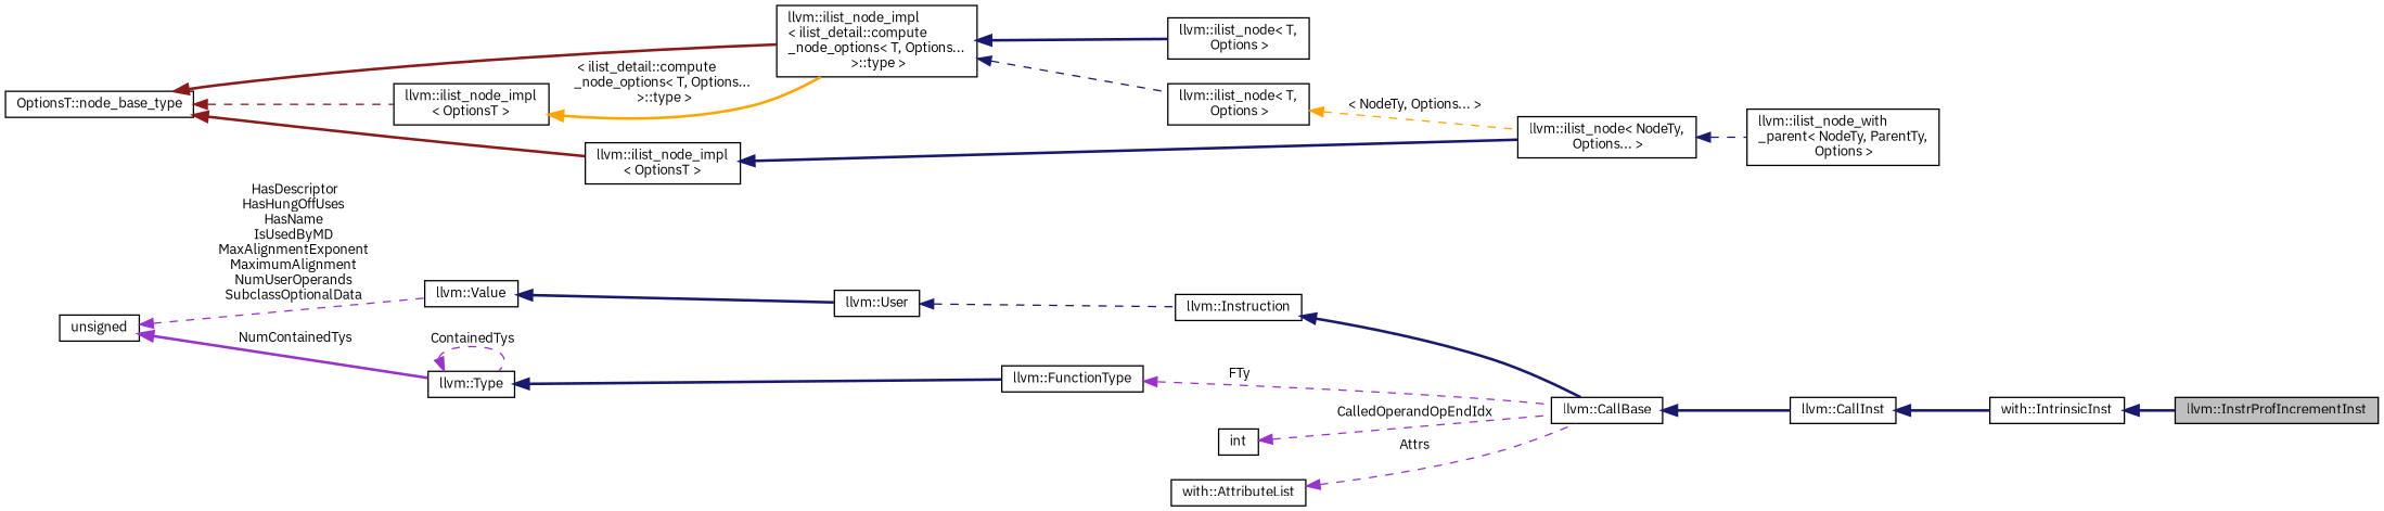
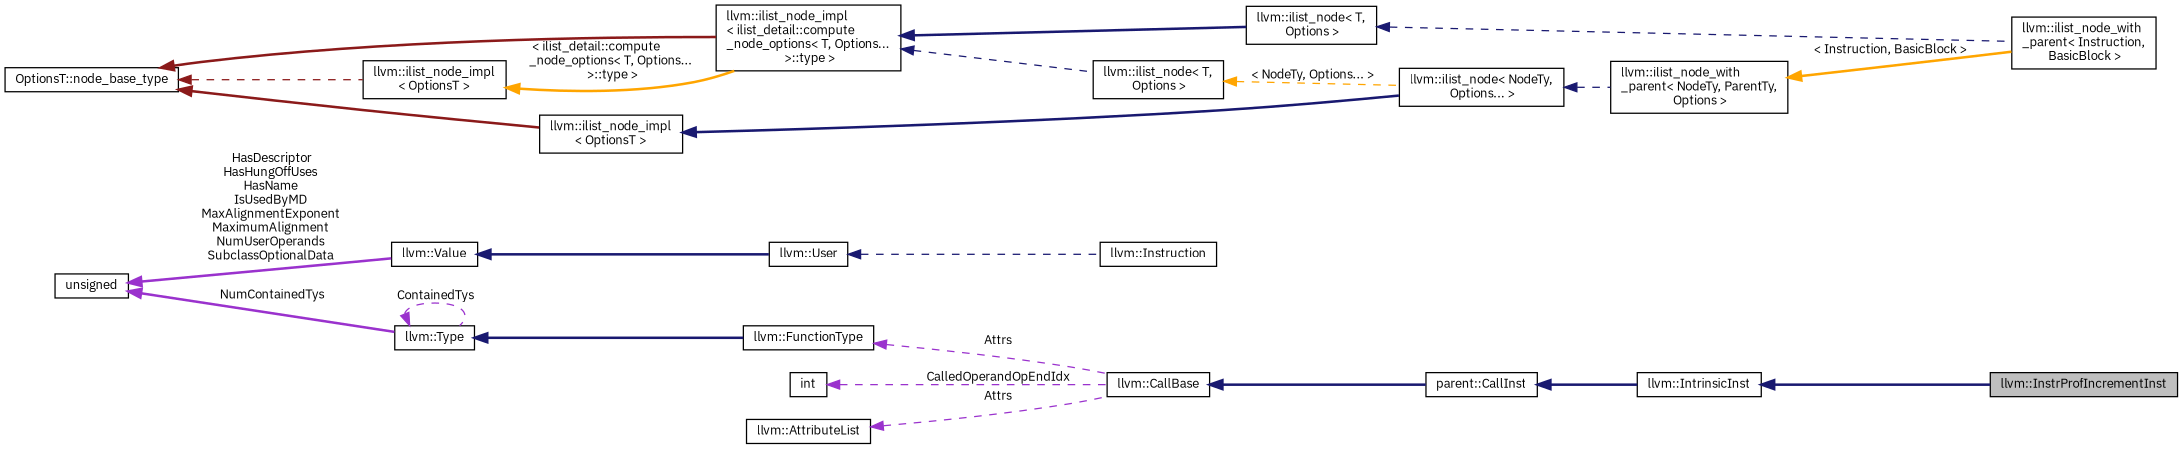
  digraph {
    fontname="IBM Plex Sans"
    rankdir=LR
    node [color=black fontname="IBM Plex Sans" fontsize=10 shape=box]
    edge [color=midnightblue dir=back fontname="IBM Plex Sans" fontsize=10 labelfontname=Helvetica labelfontsize=10 style=bold]
    n1 [fillcolor=grey75 fontcolor=black height=0.2 label="llvm::InstrProfIncrementInst" style=filled width=0.4]
-   n2 [height=0.2 label="with::IntrinsicInst" width=0.4]
-   n3 [height=0.2 label="llvm::CallInst" width=0.4]
+   n2 [height=0.2 label="llvm::IntrinsicInst" width=0.4]
+   n3 [height=0.2 label="parent::CallInst" width=0.4]
    n4 [height=0.2 label="llvm::CallBase" width=0.4]
    n5 [height=0.2 label="llvm::Instruction" width=0.4]
    n6 [height=0.2 label="llvm::User" width=0.4]
    n7 [height=0.2 label="llvm::Value" width=0.4]
    n8 [height=0.2 label=unsigned width=0.4]
    n9 [height=0.2 label="llvm::Type" width=0.4]
    n10 [height=0.2 label="llvm::FunctionType" width=0.4]
+   n11 [height=0.2 label="llvm::ilist_node_with\l_parent\< Instruction,\l BasicBlock \>" width=0.4]
    n12 [height=0.2 label="llvm::ilist_node\< T,\l Options \>" width=0.4]
    n13 [height=0.2 label="llvm::ilist_node_impl\l\< ilist_detail::compute\l_node_options\< T, Options...\l \>::type \>" width=0.4]
    n14 [height=0.2 label="llvm::ilist_node\< T,\l Options \>" width=0.4]
    n15 [height=0.2 label="llvm::ilist_node\< NodeTy,\l Options... \>" width=0.4]
    n16 [height=0.2 label="OptionsT::node_base_type" width=0.4]
    n17 [height=0.2 label="llvm::ilist_node_impl\l\< OptionsT \>" width=0.4]
    n18 [height=0.2 label="llvm::ilist_node_impl\l\< OptionsT \>" width=0.4]
    n19 [height=0.2 label="llvm::ilist_node_with\l_parent\< NodeTy, ParentTy,\l Options \>" width=0.4]
    n20 [height=0.2 label=int width=0.4]
-   n21 [height=0.2 label="with::AttributeList" width=0.4]
+   n21 [height=0.2 label="llvm::AttributeList" width=0.4]
    n2 -> n1
    n3 -> n2
    n4 -> n3
-   n5 -> n4
    n6 -> n5 [style=dashed]
    n7 -> n6
-   n8 -> n7 [color=darkorchid3 label=" HasDescriptor\nHasHungOffUses\nHasName\nIsUsedByMD\nMaxAlignmentExponent\nMaximumAlignment\nNumUserOperands\nSubclassOptionalData" style=dashed]
+   n8 -> n7 [color=darkorchid3 label=" HasDescriptor\nHasHungOffUses\nHasName\nIsUsedByMD\nMaxAlignmentExponent\nMaximumAlignment\nNumUserOperands\nSubclassOptionalData"]
    n8 -> n9 [color=darkorchid3 label=" NumContainedTys"]
    n9 -> n9 [color=darkorchid3 label=" ContainedTys" style=dashed]
    n9 -> n10
-   n10 -> n4 [color=darkorchid3 label=" FTy" style=dashed]
+   n10 -> n4 [color=darkorchid3 label=" Attrs" style=dashed]
+   n12 -> n11 [style=dashed]
    n13 -> n12
    n13 -> n14 [style=dashed]
    n14 -> n15 [color=orange label=" \< NodeTy, Options... \>" style=dashed]
    n15 -> n19 [style=dashed]
    n16 -> n13 [color=firebrick4]
    n16 -> n17 [color=firebrick4 style=dashed]
    n16 -> n18 [color=firebrick4]
    n17 -> n13 [color=orange label=" \< ilist_detail::compute\l_node_options\< T, Options...\l \>::type \>"]
    n18 -> n15
+   n19 -> n11 [color=orange label=" \< Instruction, BasicBlock \>"]
    n20 -> n4 [color=darkorchid3 label=" CalledOperandOpEndIdx" style=dashed]
    n21 -> n4 [color=darkorchid3 label=" Attrs" style=dashed]
  }
